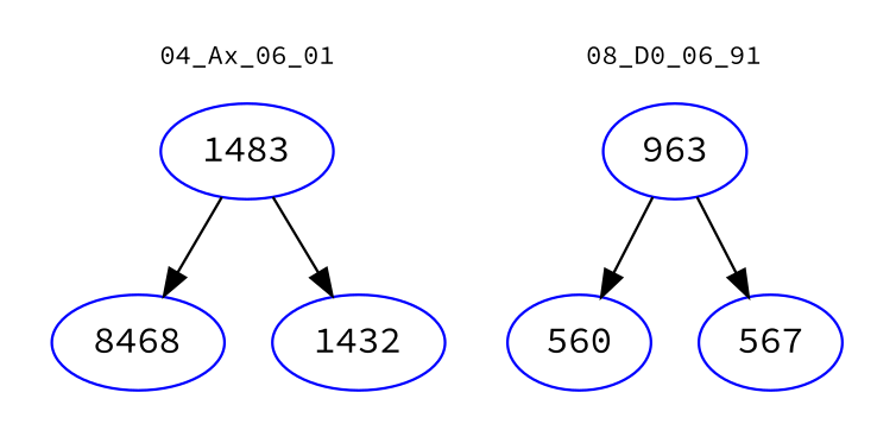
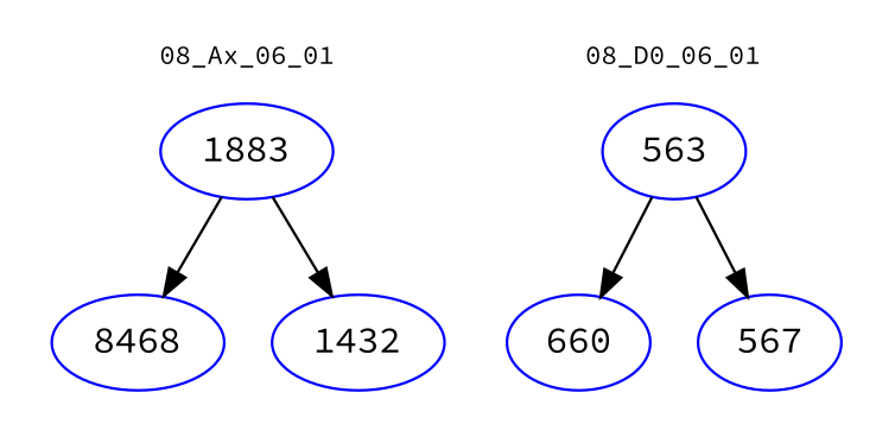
  digraph {
    fontname="Source Code Pro"
    node [color=blue fontname="Source Code Pro"]
    edge [color=black fontname="Source Code Pro"]
-   n1 [label=1483]
+   n1 [label=1883]
    n2 [label=8468]
    n3 [label=1432]
-   n4 [label=963]
-   n5 [label=560]
+   n4 [label=563]
+   n5 [label=660]
    n6 [label=567]
    subgraph cluster_1 {
      color=white
      fontsize=10
-     label="04_Ax_06_01"
+     label="08_Ax_06_01"
      n1
      n2
      n3
    }
    subgraph cluster_2 {
      color=white
      fontsize=10
-     label="08_D0_06_91"
+     label="08_D0_06_01"
      n4
      n5
      n6
    }
    n1 -> n2
    n1 -> n3
    n4 -> n5
    n4 -> n6
  }
